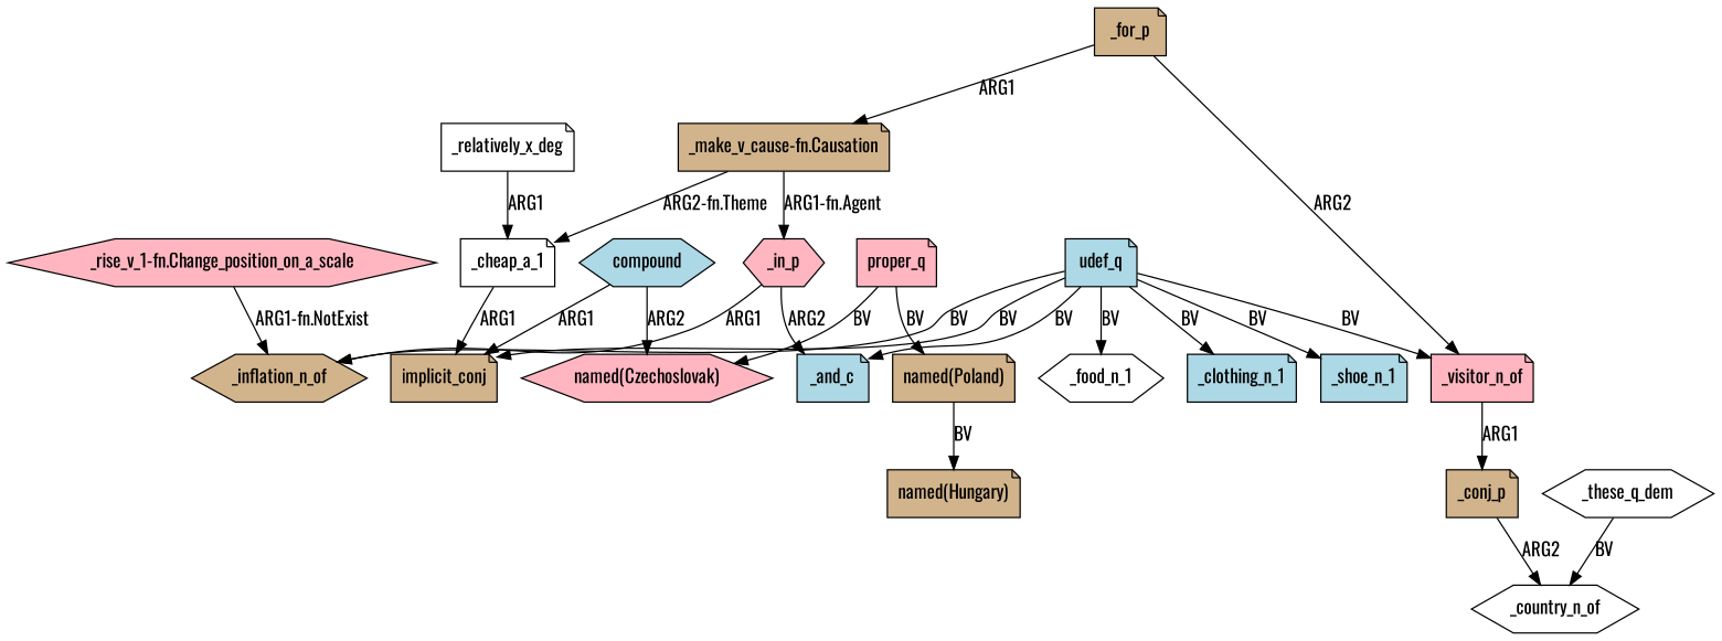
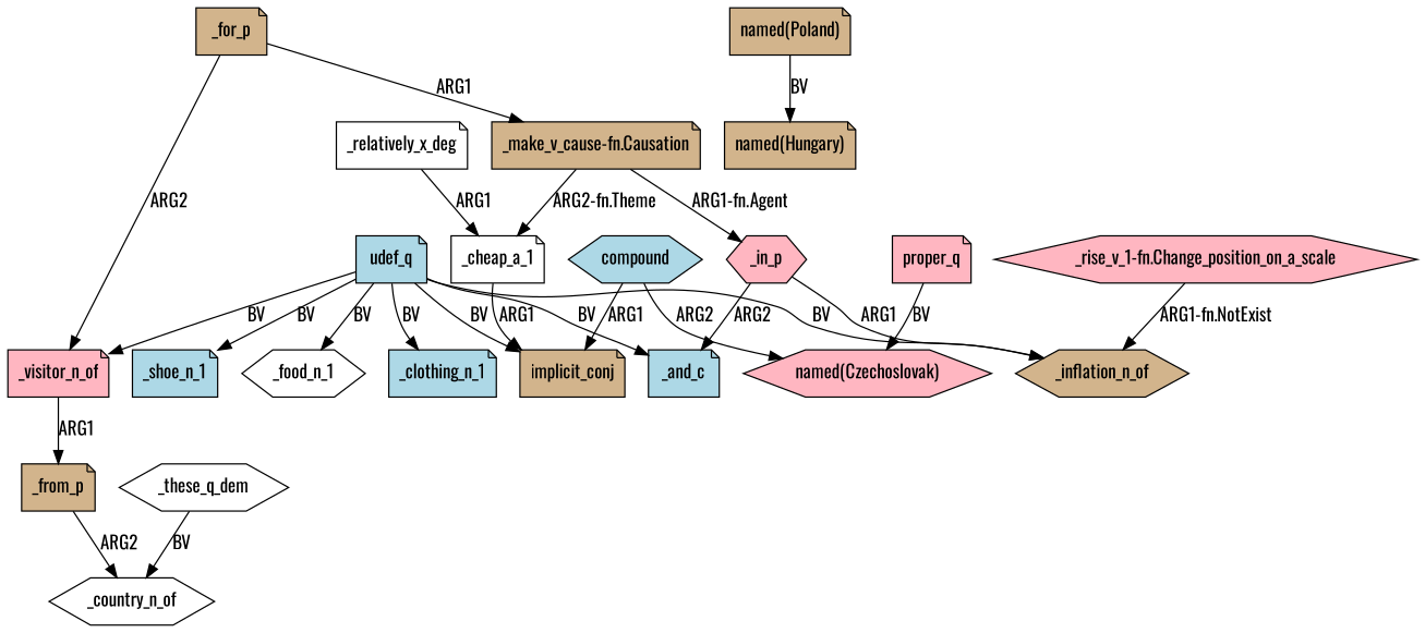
  digraph {
    fontname=Oswald
    node [fillcolor=tan fontname=Oswald shape=note style=filled]
    edge [fontname=Oswald]
    udef_q [fillcolor=lightblue]
    _inflation_n_of [shape=hexagon]
    _visitor_n_of [fillcolor=lightpink]
    implicit_conj
    _food_n_1 [fillcolor=white shape=hexagon]
    _clothing_n_1 [fillcolor=lightblue]
    _shoe_n_1 [fillcolor=lightblue]
    _and_c [fillcolor=lightblue]
-   _from_p [label=_conj_p]
+   _from_p
    _relatively_x_deg [fillcolor=white]
    _cheap_a_1 [fillcolor=white]
    compound [fillcolor=lightblue shape=hexagon]
    "named(Czechoslovak)" [fillcolor=lightpink shape=hexagon]
    _these_q_dem [fillcolor=white shape=hexagon]
    _country_n_of [fillcolor=white shape=hexagon]
    "_make_v_cause-fn.Causation"
    _in_p [fillcolor=lightpink shape=hexagon]
    proper_q [fillcolor=lightpink]
    "named(Poland)"
    "named(Hungary)"
    _for_p
    "_rise_v_1-fn.Change_position_on_a_scale" [fillcolor=lightpink shape=hexagon]
    udef_q -> _inflation_n_of [label=BV]
    udef_q -> _visitor_n_of [label=BV]
    udef_q -> implicit_conj [label=BV]
    udef_q -> _food_n_1 [label=BV]
    udef_q -> _clothing_n_1 [label=BV]
    udef_q -> _shoe_n_1 [label=BV]
    udef_q -> _and_c [label=BV]
    _visitor_n_of -> _from_p [label=ARG1]
    _from_p -> _country_n_of [label=ARG2]
    _relatively_x_deg -> _cheap_a_1 [label=ARG1]
    _cheap_a_1 -> implicit_conj [label=ARG1]
    compound -> implicit_conj [label=ARG1]
    compound -> "named(Czechoslovak)" [label=ARG2]
    _these_q_dem -> _country_n_of [label=BV]
    "_make_v_cause-fn.Causation" -> _cheap_a_1 [label="ARG2-fn.Theme"]
    "_make_v_cause-fn.Causation" -> _in_p [label="ARG1-fn.Agent"]
    _in_p -> _inflation_n_of [label=ARG1]
    _in_p -> _and_c [label=ARG2]
    proper_q -> "named(Czechoslovak)" [label=BV]
-   proper_q -> "named(Poland)" [label=BV]
    "named(Poland)" -> "named(Hungary)" [label=BV]
    _for_p -> _visitor_n_of [label=ARG2]
    _for_p -> "_make_v_cause-fn.Causation" [label=ARG1]
    "_rise_v_1-fn.Change_position_on_a_scale" -> _inflation_n_of [label="ARG1-fn.NotExist"]
  }
